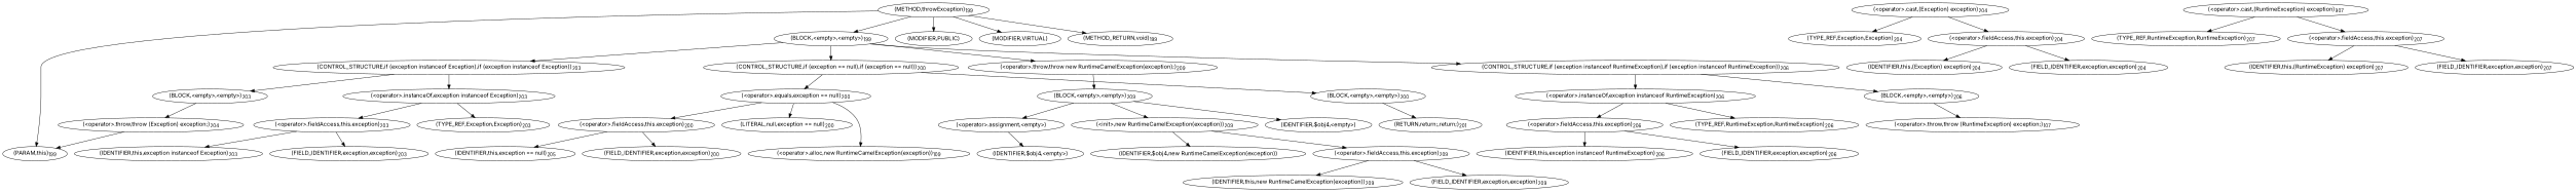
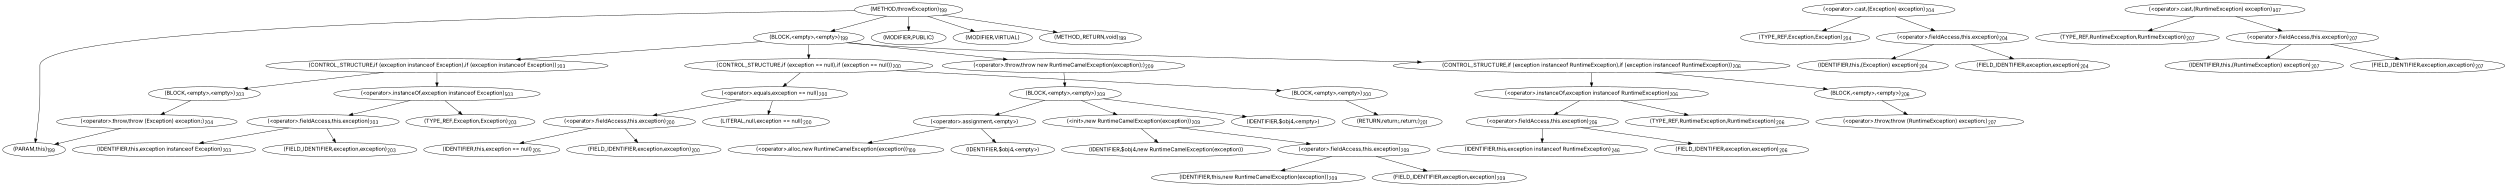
  digraph {
    fontname=Inter
    node [fontname=Inter]
    edge [fontname=Inter]
    n1 [label=<(METHOD,throwException)<SUB>199</SUB>>]
    n2 [label=<(PARAM,this)<SUB>199</SUB>>]
    n3 [label=<(BLOCK,&lt;empty&gt;,&lt;empty&gt;)<SUB>199</SUB>>]
    n4 [label=<(MODIFIER,PUBLIC)>]
    n5 [label=<(MODIFIER,VIRTUAL)>]
    n6 [label=<(METHOD_RETURN,void)<SUB>199</SUB>>]
    n7 [label=<(CONTROL_STRUCTURE,if (exception == null),if (exception == null))<SUB>200</SUB>>]
    n8 [label=<(CONTROL_STRUCTURE,if (exception instanceof Exception),if (exception instanceof Exception))<SUB>203</SUB>>]
    n9 [label=<(CONTROL_STRUCTURE,if (exception instanceof RuntimeException),if (exception instanceof RuntimeException))<SUB>206</SUB>>]
    n10 [label=<(&lt;operator&gt;.throw,throw new RuntimeCamelException(exception);)<SUB>209</SUB>>]
    n11 [label=<(&lt;operator&gt;.equals,exception == null)<SUB>200</SUB>>]
    n12 [label=<(BLOCK,&lt;empty&gt;,&lt;empty&gt;)<SUB>200</SUB>>]
-   n13 [label=<(&lt;operator&gt;.instanceOf,exception instanceof Exception)<SUB>203</SUB>>]
+   n13 [label=<(&lt;operator&gt;.instanceOf,exception instanceof Exception)<SUB>503</SUB>>]
    n14 [label=<(BLOCK,&lt;empty&gt;,&lt;empty&gt;)<SUB>203</SUB>>]
    n15 [label=<(&lt;operator&gt;.instanceOf,exception instanceof RuntimeException)<SUB>206</SUB>>]
    n16 [label=<(BLOCK,&lt;empty&gt;,&lt;empty&gt;)<SUB>206</SUB>>]
    n17 [label=<(BLOCK,&lt;empty&gt;,&lt;empty&gt;)<SUB>209</SUB>>]
    n18 [label=<(&lt;operator&gt;.fieldAccess,this.exception)<SUB>200</SUB>>]
    n19 [label=<(LITERAL,null,exception == null)<SUB>200</SUB>>]
    n20 [label=<(RETURN,return;,return;)<SUB>201</SUB>>]
    n21 [label=<(IDENTIFIER,this,exception == null)<SUB>205</SUB>>]
    n22 [label=<(FIELD_IDENTIFIER,exception,exception)<SUB>200</SUB>>]
    n23 [label=<(&lt;operator&gt;.fieldAccess,this.exception)<SUB>203</SUB>>]
    n24 [label=<(TYPE_REF,Exception,Exception)<SUB>203</SUB>>]
    n25 [label=<(&lt;operator&gt;.throw,throw (Exception) exception;)<SUB>204</SUB>>]
    n26 [label=<(IDENTIFIER,this,exception instanceof Exception)<SUB>203</SUB>>]
    n27 [label=<(FIELD_IDENTIFIER,exception,exception)<SUB>203</SUB>>]
    n28 [label=<(&lt;operator&gt;.cast,(Exception) exception)<SUB>204</SUB>>]
    n29 [label=<(TYPE_REF,Exception,Exception)<SUB>204</SUB>>]
    n30 [label=<(&lt;operator&gt;.fieldAccess,this.exception)<SUB>204</SUB>>]
    n31 [label=<(IDENTIFIER,this,(Exception) exception)<SUB>204</SUB>>]
    n32 [label=<(FIELD_IDENTIFIER,exception,exception)<SUB>204</SUB>>]
    n33 [label=<(&lt;operator&gt;.fieldAccess,this.exception)<SUB>206</SUB>>]
    n34 [label=<(TYPE_REF,RuntimeException,RuntimeException)<SUB>206</SUB>>]
-   n35 [label=<(&lt;operator&gt;.throw,throw (RuntimeException) exception;)<SUB>107</SUB>>]
-   n36 [label=<(IDENTIFIER,this,exception instanceof RuntimeException)<SUB>206</SUB>>]
+   n35 [label=<(&lt;operator&gt;.throw,throw (RuntimeException) exception;)<SUB>207</SUB>>]
+   n36 [label=<(IDENTIFIER,this,exception instanceof RuntimeException)<SUB>246</SUB>>]
    n37 [label=<(FIELD_IDENTIFIER,exception,exception)<SUB>206</SUB>>]
    n38 [label=<(&lt;operator&gt;.cast,(RuntimeException) exception)<SUB>907</SUB>>]
    n39 [label=<(TYPE_REF,RuntimeException,RuntimeException)<SUB>207</SUB>>]
    n40 [label=<(&lt;operator&gt;.fieldAccess,this.exception)<SUB>207</SUB>>]
    n41 [label=<(IDENTIFIER,this,(RuntimeException) exception)<SUB>207</SUB>>]
    n42 [label=<(FIELD_IDENTIFIER,exception,exception)<SUB>207</SUB>>]
    n43 [label=<(&lt;operator&gt;.assignment,&lt;empty&gt;)>]
    n44 [label=<(&lt;init&gt;,new RuntimeCamelException(exception))<SUB>209</SUB>>]
    n45 [label=<(IDENTIFIER,$obj4,&lt;empty&gt;)>]
    n46 [label=<(IDENTIFIER,$obj4,&lt;empty&gt;)>]
    n47 [label=<(&lt;operator&gt;.alloc,new RuntimeCamelException(exception))<SUB>109</SUB>>]
    n48 [label=<(IDENTIFIER,$obj4,new RuntimeCamelException(exception))>]
    n49 [label=<(&lt;operator&gt;.fieldAccess,this.exception)<SUB>209</SUB>>]
    n50 [label=<(IDENTIFIER,this,new RuntimeCamelException(exception))<SUB>209</SUB>>]
    n51 [label=<(FIELD_IDENTIFIER,exception,exception)<SUB>209</SUB>>]
    n1 -> n2
    n1 -> n3
    n1 -> n4
    n1 -> n5
    n1 -> n6
    n3 -> n7
    n3 -> n8
    n3 -> n9
    n3 -> n10
    n7 -> n11
    n7 -> n12
    n8 -> n13
    n8 -> n14
    n9 -> n15
    n9 -> n16
    n10 -> n17
    n11 -> n18
    n11 -> n19
    n12 -> n20
    n13 -> n23
    n13 -> n24
    n14 -> n25
    n15 -> n33
    n15 -> n34
    n16 -> n35
    n17 -> n43
    n17 -> n44
    n17 -> n45
    n18 -> n21
    n18 -> n22
    n23 -> n26
    n23 -> n27
    n25 -> n2
    n28 -> n29
    n28 -> n30
    n30 -> n31
    n30 -> n32
    n33 -> n36
    n33 -> n37
    n38 -> n39
    n38 -> n40
    n40 -> n41
    n40 -> n42
    n43 -> n46
-   n11 -> n47
+   n43 -> n47
    n44 -> n48
    n44 -> n49
    n49 -> n50
    n49 -> n51
  }
